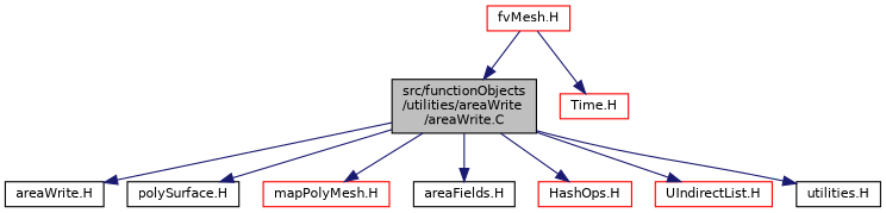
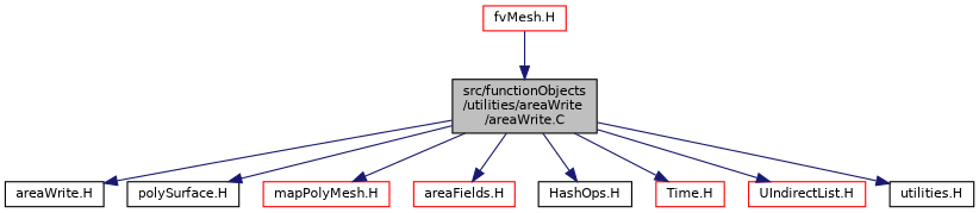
  digraph {
    node [color=red fontname=Helvetica fontsize=10 shape=record]
    edge [color=midnightblue fontname=Helvetica fontsize=10 labelfontname=Helvetica labelfontsize=10 style=solid]
    n1 [color=black fillcolor=grey75 fontcolor=black height=0.2 label="src/functionObjects\l/utilities/areaWrite\l/areaWrite.C" style=filled width=0.4]
    n2 [color=black height=0.2 label="areaWrite.H" width=0.4]
    n3 [color=black height=0.2 label="polySurface.H" width=0.4]
    n4 [height=0.2 label="mapPolyMesh.H" width=0.4]
-   n5 [color=black height=0.2 label="areaFields.H" width=0.4]
-   n6 [height=0.2 label="HashOps.H" width=0.4]
+   n5 [height=0.2 label="areaFields.H" width=0.4]
+   n6 [color=black height=0.2 label="HashOps.H" width=0.4]
    n7 [height=0.2 label="Time.H" width=0.4]
    n8 [height=0.2 label="UIndirectList.H" width=0.4]
    n9 [color=black height=0.2 label="utilities.H" width=0.4]
    n10 [height=0.2 label="fvMesh.H" width=0.4]
    n1 -> n2
    n1 -> n3
    n1 -> n4
    n1 -> n5
    n1 -> n6
-   n10 -> n7
+   n1 -> n7
    n1 -> n8
    n1 -> n9
    n10 -> n1
  }
